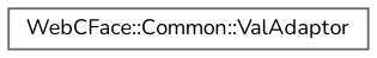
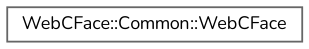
  digraph {
    rankdir=LR
    fontname=Nunito
-   n1 [color=grey40 fillcolor=white fontname=Nunito fontsize=10 height=0.2 label="WebCFace::Common::ValAdaptor" shape=box style=filled width=0.4]
+   n1 [color=grey40 fillcolor=white fontname=Nunito fontsize=10 height=0.2 label="WebCFace::Common::WebCFace" shape=box style=filled width=0.4]
  }
